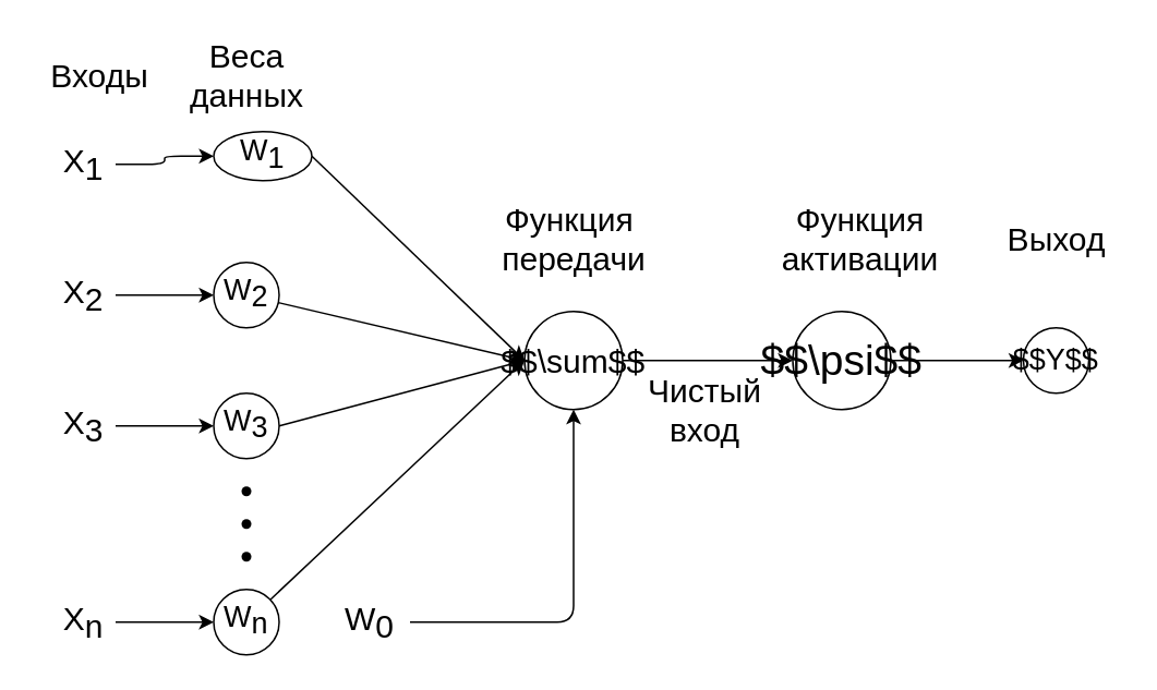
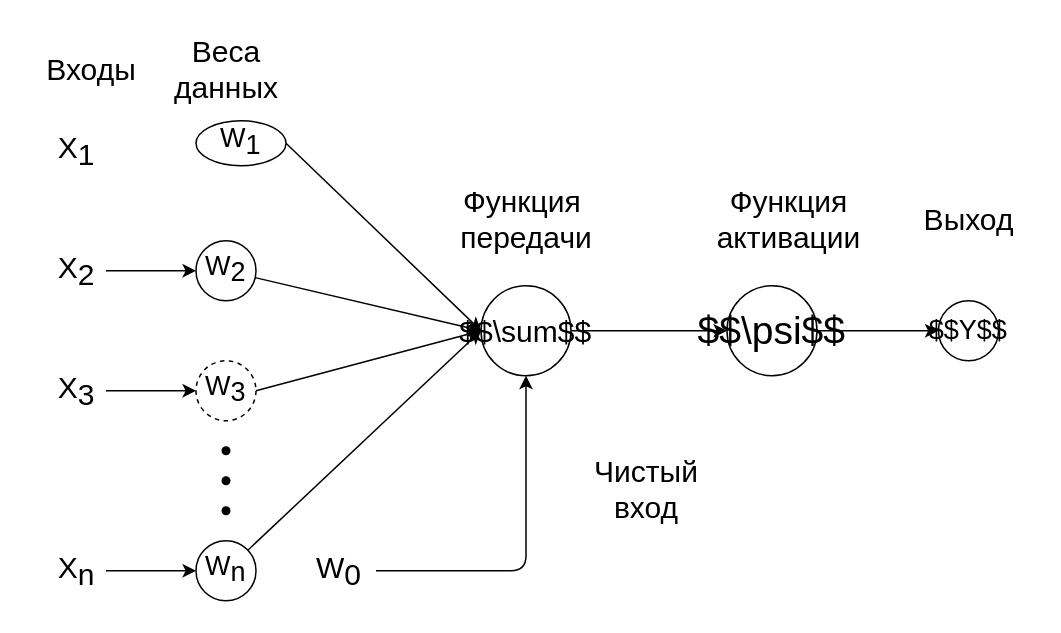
  <mxCell id="0" />
  <mxCell id="1" parent="0" />
  <mxCell id="2" style="edgeStyle=none;html=1;exitX=1;exitY=0.5;exitDx=0;exitDy=0;entryX=0;entryY=0.5;entryDx=0;entryDy=0;" edge="1" parent="1" source="3" target="11"><mxGeometry relative="1" as="geometry" /></mxCell>
  <mxCell id="3" value="&lt;span style=&quot;font-size: 18px;&quot;&gt;W&lt;/span&gt;&lt;sub style=&quot;font-size: 18px;&quot;&gt;1&lt;/sub&gt;" style="ellipse;whiteSpace=wrap;html=1;aspect=fixed;fontSize=18;" parent="1" vertex="1"><mxGeometry x="130" y="80" width="60" height="30" as="geometry" /></mxCell>
  <mxCell id="4" style="edgeStyle=none;html=1;" edge="1" parent="1" source="5"><mxGeometry relative="1" as="geometry"><mxPoint x="320" y="220" as="targetPoint" /></mxGeometry></mxCell>
  <mxCell id="5" value="&lt;span style=&quot;font-size: 18px;&quot;&gt;W&lt;/span&gt;&lt;sub style=&quot;font-size: 18px;&quot;&gt;2&lt;/sub&gt;" style="ellipse;whiteSpace=wrap;html=1;aspect=fixed;fontSize=18;" parent="1" vertex="1"><mxGeometry x="130" y="160" width="40" height="40" as="geometry" /></mxCell>
  <mxCell id="6" style="edgeStyle=none;html=1;exitX=1;exitY=0.5;exitDx=0;exitDy=0;" edge="1" parent="1" source="7"><mxGeometry relative="1" as="geometry"><mxPoint x="320" y="220" as="targetPoint" /></mxGeometry></mxCell>
- <mxCell id="7" value="&lt;span style=&quot;font-size: 18px;&quot;&gt;W&lt;/span&gt;&lt;sub style=&quot;font-size: 18px;&quot;&gt;3&lt;/sub&gt;" style="ellipse;whiteSpace=wrap;html=1;aspect=fixed;fontSize=18;" parent="1" vertex="1"><mxGeometry x="130" y="240" width="40" height="40" as="geometry" /></mxCell>
+ <mxCell id="7" value="&lt;span style=&quot;font-size: 18px;&quot;&gt;W&lt;/span&gt;&lt;sub style=&quot;font-size: 18px;&quot;&gt;3&lt;/sub&gt;" style="ellipse;whiteSpace=wrap;html=1;aspect=fixed;fontSize=18;dashed=1;" parent="1" vertex="1"><mxGeometry x="130" y="240" width="40" height="40" as="geometry" /></mxCell>
  <mxCell id="8" style="edgeStyle=none;html=1;entryX=0;entryY=0.5;entryDx=0;entryDy=0;rounded=1;" edge="1" parent="1" source="9" target="11"><mxGeometry relative="1" as="geometry" /></mxCell>
  <mxCell id="9" value="&lt;span style=&quot;font-size: 18px;&quot;&gt;W&lt;/span&gt;&lt;sub style=&quot;font-size: 18px;&quot;&gt;n&lt;/sub&gt;" style="ellipse;whiteSpace=wrap;html=1;aspect=fixed;fontSize=18;" parent="1" vertex="1"><mxGeometry x="130" y="360" width="40" height="40" as="geometry" /></mxCell>
  <mxCell id="10" style="edgeStyle=none;html=1;exitX=1;exitY=0.5;exitDx=0;exitDy=0;entryX=0;entryY=0.5;entryDx=0;entryDy=0;" edge="1" parent="1" source="11" target="33"><mxGeometry relative="1" as="geometry"><mxPoint x="485" y="220" as="targetPoint" /></mxGeometry></mxCell>
  <mxCell id="11" value="$$\sum$$" style="ellipse;whiteSpace=wrap;html=1;aspect=fixed;fontSize=20;" parent="1" vertex="1"><mxGeometry x="320" y="190" width="60" height="60" as="geometry" /></mxCell>
  <mxCell id="12" value="$$Y$$" style="ellipse;whiteSpace=wrap;html=1;aspect=fixed;fontSize=18;" parent="1" vertex="1"><mxGeometry x="625" y="200" width="40" height="40" as="geometry" /></mxCell>
- <mxCell id="13" style="edgeStyle=orthogonalEdgeStyle;rounded=1;html=1;entryX=0;entryY=0.5;entryDx=0;entryDy=0;fontSize=20;" edge="1" parent="1" source="14" target="3"><mxGeometry relative="1" as="geometry" /></mxCell>
  <mxCell id="14" value="X&lt;sub style=&quot;font-size: 20px;&quot;&gt;1&lt;/sub&gt;" style="text;html=1;align=center;verticalAlign=middle;resizable=0;points=[];autosize=1;strokeColor=none;fillColor=none;fontSize=20;" vertex="1" parent="1"><mxGeometry x="30" y="85" width="40" height="30" as="geometry" /></mxCell>
  <mxCell id="15" style="edgeStyle=orthogonalEdgeStyle;rounded=1;html=1;entryX=0;entryY=0.5;entryDx=0;entryDy=0;fontSize=20;" edge="1" parent="1" source="16" target="5"><mxGeometry relative="1" as="geometry" /></mxCell>
  <mxCell id="16" value="X&lt;sub style=&quot;font-size: 20px&quot;&gt;2&lt;/sub&gt;" style="text;html=1;align=center;verticalAlign=middle;resizable=0;points=[];autosize=1;strokeColor=none;fillColor=none;fontSize=20;" vertex="1" parent="1"><mxGeometry x="30" y="165" width="40" height="30" as="geometry" /></mxCell>
  <mxCell id="17" style="edgeStyle=orthogonalEdgeStyle;rounded=1;html=1;entryX=0;entryY=0.5;entryDx=0;entryDy=0;fontSize=20;" edge="1" parent="1" source="18" target="7"><mxGeometry relative="1" as="geometry" /></mxCell>
  <mxCell id="18" value="X&lt;sub style=&quot;font-size: 20px&quot;&gt;3&lt;/sub&gt;" style="text;html=1;align=center;verticalAlign=middle;resizable=0;points=[];autosize=1;strokeColor=none;fillColor=none;fontSize=20;" vertex="1" parent="1"><mxGeometry x="30" y="245" width="40" height="30" as="geometry" /></mxCell>
  <mxCell id="19" style="edgeStyle=orthogonalEdgeStyle;rounded=1;html=1;entryX=0;entryY=0.5;entryDx=0;entryDy=0;fontSize=20;" edge="1" parent="1" source="20" target="9"><mxGeometry relative="1" as="geometry" /></mxCell>
  <mxCell id="20" value="X&lt;sub style=&quot;font-size: 20px&quot;&gt;n&lt;/sub&gt;" style="text;html=1;align=center;verticalAlign=middle;resizable=0;points=[];autosize=1;strokeColor=none;fillColor=none;fontSize=20;" vertex="1" parent="1"><mxGeometry x="30" y="365" width="40" height="30" as="geometry" /></mxCell>
  <mxCell id="21" value="" style="shape=waypoint;sketch=0;fillStyle=solid;size=6;pointerEvents=1;points=[];fillColor=none;resizable=0;rotatable=0;perimeter=centerPerimeter;snapToPoint=1;fontSize=20;" vertex="1" parent="1"><mxGeometry x="130" y="280" width="40" height="40" as="geometry" /></mxCell>
  <mxCell id="22" value="" style="shape=waypoint;sketch=0;fillStyle=solid;size=6;pointerEvents=1;points=[];fillColor=none;resizable=0;rotatable=0;perimeter=centerPerimeter;snapToPoint=1;fontSize=20;" vertex="1" parent="1"><mxGeometry x="130" y="300" width="40" height="40" as="geometry" /></mxCell>
  <mxCell id="23" value="" style="shape=waypoint;sketch=0;fillStyle=solid;size=6;pointerEvents=1;points=[];fillColor=none;resizable=0;rotatable=0;perimeter=centerPerimeter;snapToPoint=1;fontSize=20;" vertex="1" parent="1"><mxGeometry x="130" y="320" width="40" height="40" as="geometry" /></mxCell>
  <mxCell id="24" value="Входы" style="text;html=1;align=center;verticalAlign=middle;resizable=0;points=[];autosize=1;strokeColor=none;fillColor=none;fontSize=20;" vertex="1" parent="1"><mxGeometry x="20" y="30" width="80" height="30" as="geometry" /></mxCell>
  <mxCell id="25" value="Выход" style="text;html=1;align=center;verticalAlign=middle;resizable=0;points=[];autosize=1;strokeColor=none;fillColor=none;fontSize=20;" vertex="1" parent="1"><mxGeometry x="605" y="130" width="80" height="30" as="geometry" /></mxCell>
  <mxCell id="26" style="edgeStyle=orthogonalEdgeStyle;html=1;entryX=0.5;entryY=1;entryDx=0;entryDy=0;fontSize=20;rounded=1;" edge="1" parent="1" source="27" target="11"><mxGeometry relative="1" as="geometry" /></mxCell>
  <mxCell id="27" value="W&lt;sub style=&quot;font-size: 20px&quot;&gt;0&lt;/sub&gt;" style="text;html=1;align=center;verticalAlign=middle;resizable=0;points=[];autosize=1;strokeColor=none;fillColor=none;fontSize=20;" vertex="1" parent="1"><mxGeometry x="200" y="365" width="50" height="30" as="geometry" /></mxCell>
  <mxCell id="28" style="rounded=1;html=1;entryX=0;entryY=0.5;entryDx=0;entryDy=0;fontSize=20;exitX=1;exitY=0.5;exitDx=0;exitDy=0;" edge="1" parent="1" source="33" target="12"><mxGeometry relative="1" as="geometry"><mxPoint x="565" y="220" as="sourcePoint" /></mxGeometry></mxCell>
  <mxCell id="29" value="Функция&amp;nbsp;&lt;br&gt;передачи" style="text;html=1;align=center;verticalAlign=middle;resizable=0;points=[];autosize=1;strokeColor=none;fillColor=none;fontSize=20;" vertex="1" parent="1"><mxGeometry x="300" y="120" width="100" height="50" as="geometry" /></mxCell>
  <mxCell id="30" value="Функция&lt;br&gt;активации" style="text;html=1;align=center;verticalAlign=middle;resizable=0;points=[];autosize=1;strokeColor=none;fillColor=none;fontSize=20;" vertex="1" parent="1"><mxGeometry x="470" y="120" width="110" height="50" as="geometry" /></mxCell>
  <mxCell id="31" value="Веса&lt;br&gt;данных" style="text;html=1;align=center;verticalAlign=middle;resizable=0;points=[];autosize=1;strokeColor=none;fillColor=none;fontSize=20;" vertex="1" parent="1"><mxGeometry x="110" y="20" width="80" height="50" as="geometry" /></mxCell>
- <mxCell id="32" value="Чистый &lt;br&gt;вход" style="text;html=1;align=center;verticalAlign=middle;resizable=0;points=[];autosize=1;strokeColor=none;fillColor=none;fontSize=20;" vertex="1" parent="1"><mxGeometry x="390" y="225" width="80" height="50" as="geometry" /></mxCell>
+ <mxCell id="32" value="Чистый &lt;br&gt;вход" style="text;html=1;align=center;verticalAlign=middle;resizable=0;points=[];autosize=1;strokeColor=none;fillColor=none;fontSize=20;" vertex="1" parent="1"><mxGeometry x="390" y="300" width="80" height="50" as="geometry" /></mxCell>
  <mxCell id="33" value="&lt;span&gt;$$\psi$$&lt;/span&gt;" style="ellipse;whiteSpace=wrap;html=1;aspect=fixed;fontSize=26;" vertex="1" parent="1"><mxGeometry x="484" y="190" width="60" height="60" as="geometry" /></mxCell>
